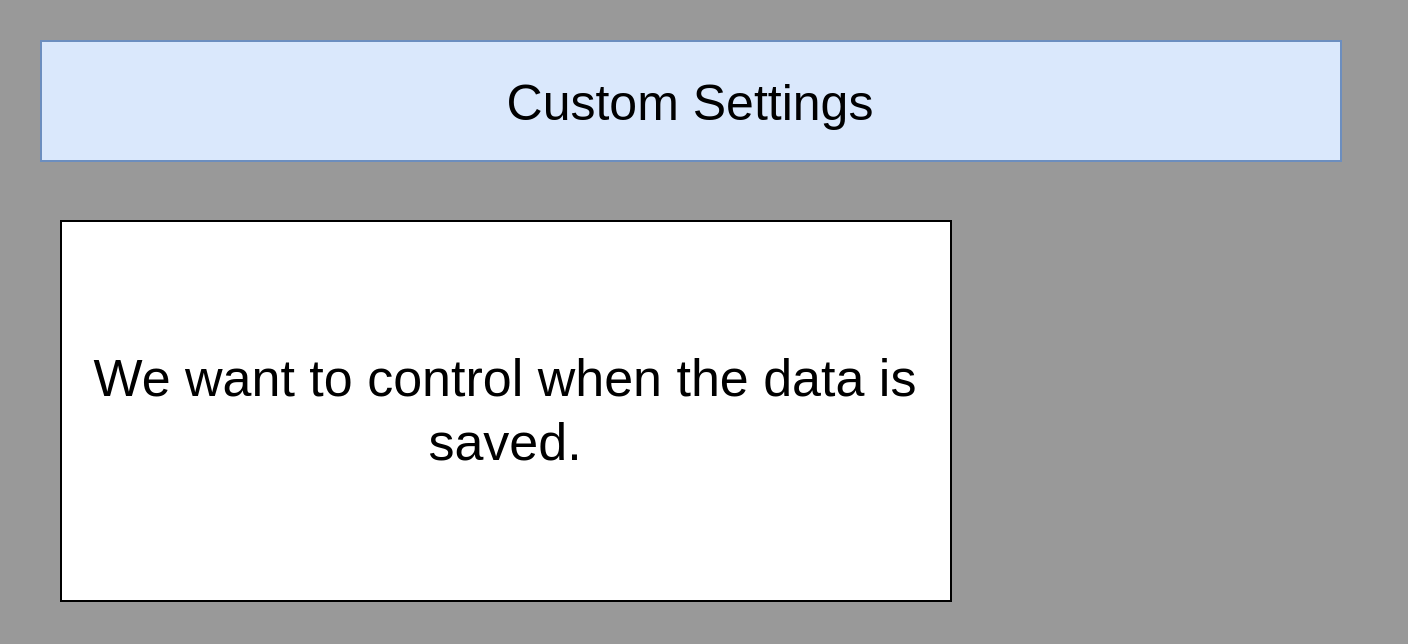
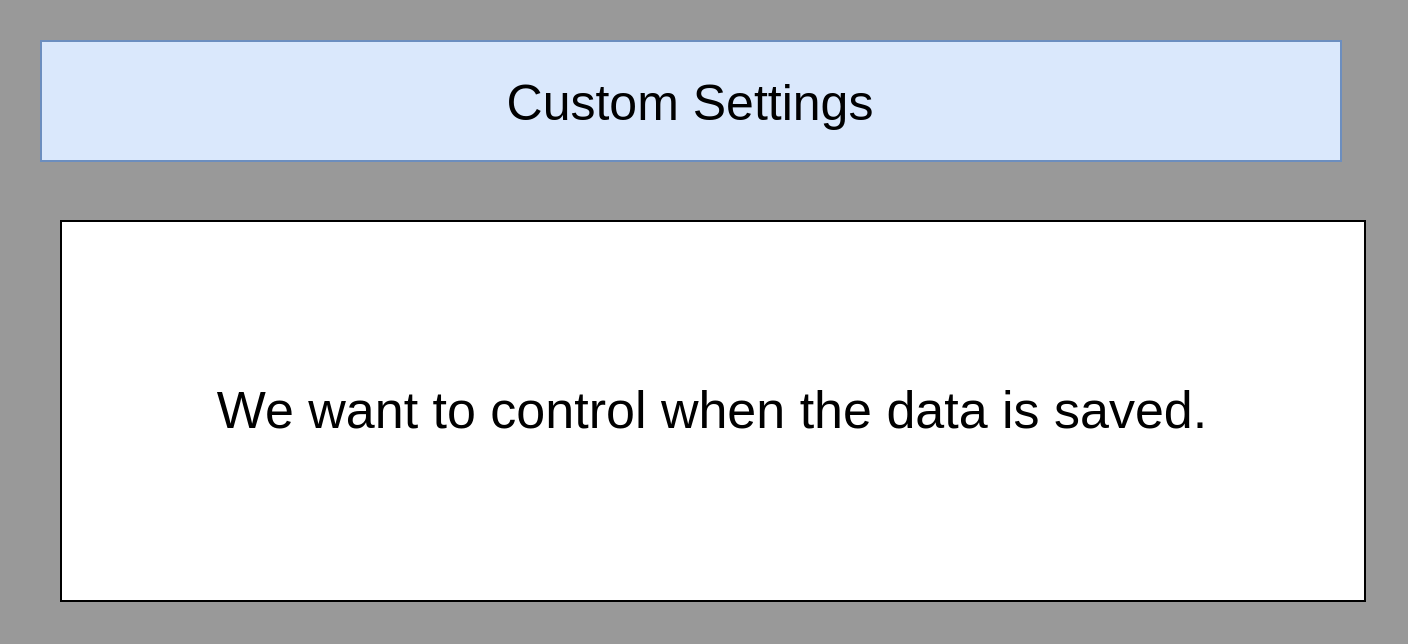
  <mxCell id="0" />
  <mxCell id="1" parent="0" />
  <mxCell id="2" value="Custom Settings" style="rounded=0;whiteSpace=wrap;html=1;fontSize=25;fillColor=#dae8fc;strokeColor=#6c8ebf;" parent="1" vertex="1"><mxGeometry x="20" y="20" width="650" height="60" as="geometry" /></mxCell>
- <mxCell id="3" value="We want to control when the data is saved." style="rounded=0;whiteSpace=wrap;html=1;fontSize=26;" vertex="1" parent="1"><mxGeometry x="30" y="110" width="445" height="190" as="geometry" /></mxCell>
+ <mxCell id="3" value="We want to control when the data is saved." style="rounded=0;whiteSpace=wrap;html=1;fontSize=26;" vertex="1" parent="1"><mxGeometry x="30" y="110" width="652" height="190" as="geometry" /></mxCell>
